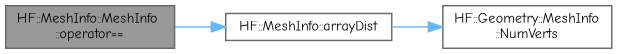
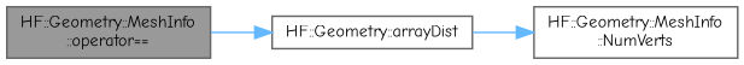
  digraph {
    fontname="Comic Neue"
    rankdir=LR
    node [color=grey40 fillcolor=white fontname="Comic Neue" fontsize=10 shape=box style=filled]
    edge [color=steelblue1 fontname="Comic Neue" fontsize=10 labelfontname=Helvetica labelfontsize=10 style=solid]
-   n1 [color=gray40 fillcolor=grey60 fontcolor=black height=0.2 label="HF::MeshInfo::MeshInfo\l::operator==" width=0.4]
-   n2 [height=0.2 label="HF::MeshInfo::arrayDist" width=0.4]
+   n1 [color=gray40 fillcolor=grey60 fontcolor=black height=0.2 label="HF::Geometry::MeshInfo\l::operator==" width=0.4]
+   n2 [height=0.2 label="HF::Geometry::arrayDist" width=0.4]
    n3 [height=0.2 label="HF::Geometry::MeshInfo\l::NumVerts" width=0.4]
    n1 -> n2
    n2 -> n3
  }
